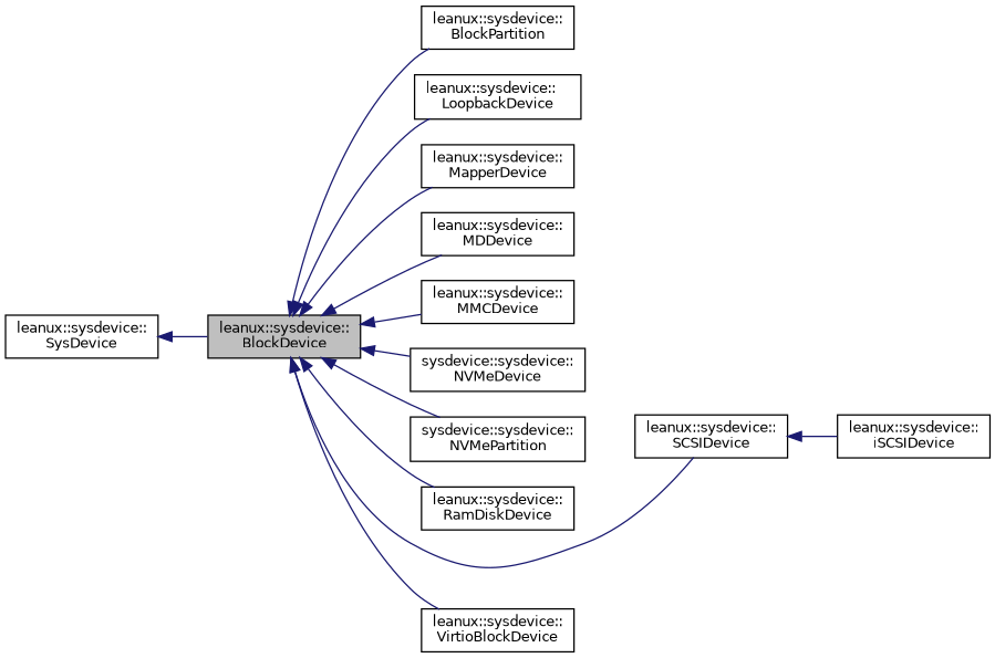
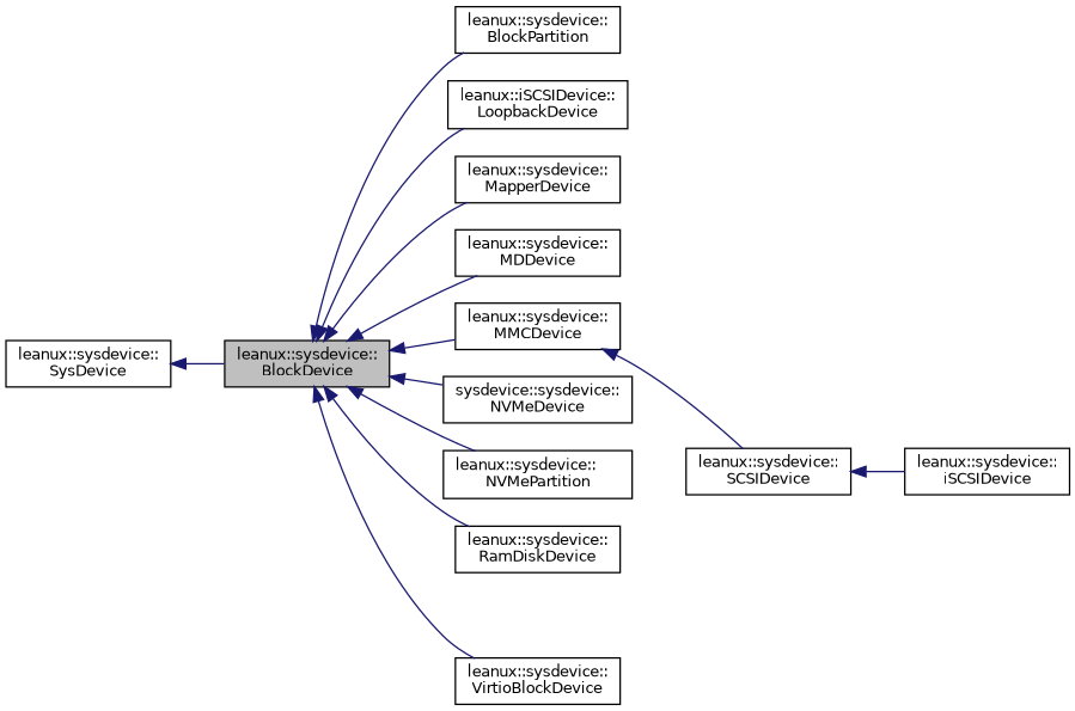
  digraph {
    rankdir=LR
    node [color=black fontname=Helvetica fontsize=10 shape=record]
    edge [color=midnightblue dir=back fontname=Helvetica fontsize=10 labelfontname=Helvetica labelfontsize=10 style=solid]
    n1 [fillcolor=grey75 fontcolor=black height=0.2 label="leanux::sysdevice::\lBlockDevice" style=filled width=0.4]
    n2 [height=0.2 label="leanux::sysdevice::\lBlockPartition" width=0.4]
-   n3 [height=0.2 label="leanux::sysdevice::\lLoopbackDevice" width=0.4]
+   n3 [height=0.2 label="leanux::iSCSIDevice::\lLoopbackDevice" width=0.4]
    n4 [height=0.2 label="leanux::sysdevice::\lMapperDevice" width=0.4]
    n5 [height=0.2 label="leanux::sysdevice::\lMDDevice" width=0.4]
    n6 [height=0.2 label="leanux::sysdevice::\lMMCDevice" width=0.4]
    n7 [height=0.2 label="sysdevice::sysdevice::\lNVMeDevice" width=0.4]
-   n8 [height=0.2 label="sysdevice::sysdevice::\lNVMePartition" width=0.4]
+   n8 [height=0.2 label="leanux::sysdevice::\lNVMePartition" width=0.4]
    n9 [height=0.2 label="leanux::sysdevice::\lRamDiskDevice" width=0.4]
    n10 [height=0.2 label="leanux::sysdevice::\lSCSIDevice" width=0.4]
    n11 [height=0.2 label="leanux::sysdevice::\lVirtioBlockDevice" width=0.4]
    n12 [height=0.2 label="leanux::sysdevice::\liSCSIDevice" width=0.4]
    n13 [height=0.2 label="leanux::sysdevice::\lSysDevice" width=0.4]
    n1 -> n2
    n1 -> n3
    n1 -> n4
    n1 -> n5
    n1 -> n6
    n1 -> n7
    n1 -> n8
    n1 -> n9
-   n1 -> n10
+   n6 -> n10
    n1 -> n11
    n10 -> n12
    n13 -> n1
  }
